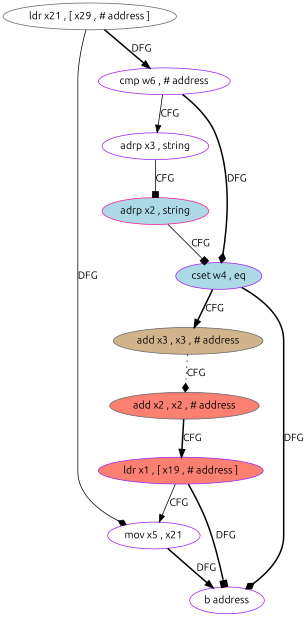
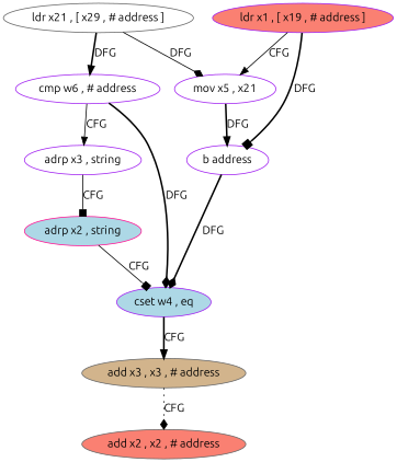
  digraph {
    fontname=Ubuntu
    node [color=purple fillcolor=white fontname=Ubuntu style=filled]
    edge [arrowhead=normal fontname=Ubuntu style=bold]
    n1 [color=gray40 label="ldr x21 , [ x29 , # address ]"]
    n2 [label="cmp w6 , # address"]
    n3 [label="mov x5 , x21"]
    n4 [label="adrp x3 , string"]
    n5 [fillcolor=lightblue label="cset w4 , eq"]
    n6 [label="b address"]
    n7 [color=deeppink fillcolor=lightblue label="adrp x2 , string"]
    n8 [color=gray40 fillcolor=tan label="add x3 , x3 , # address"]
    n9 [color=gray40 fillcolor=salmon label="add x2 , x2 , # address"]
    n10 [fillcolor=salmon label="ldr x1 , [ x19 , # address ]"]
    n1 -> n2 [label=DFG]
    n1 -> n3 [arrowhead=diamond label=DFG style=solid]
    n2 -> n4 [label=CFG style=solid]
    n2 -> n5 [arrowhead=diamond label=DFG]
    n3 -> n6 [label=DFG]
    n4 -> n7 [arrowhead=box label=CFG style=solid]
-   n5 -> n6 [arrowhead=diamond label=DFG]
+   n6 -> n5 [arrowhead=diamond label=DFG]
    n5 -> n8 [label=CFG]
    n7 -> n5 [arrowhead=box label=CFG style=solid]
    n8 -> n9 [arrowhead=diamond label=CFG style=dotted]
-   n9 -> n10 [label=CFG]
    n10 -> n3 [label=CFG style=solid]
    n10 -> n6 [arrowhead=box label=DFG]
  }
